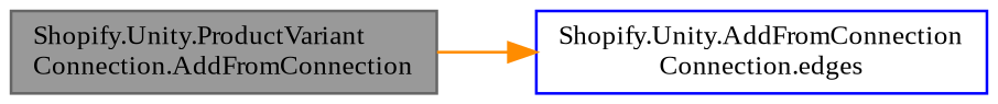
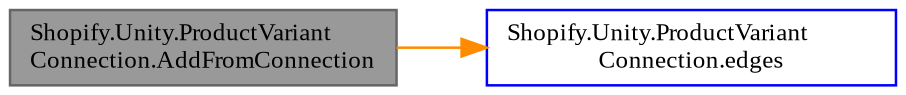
  digraph {
    rankdir=LR
    fontname="Liberation Serif"
    node [fontname="Liberation Serif" fontsize=10 shape=box style=filled]
    n1 [color=gray40 fillcolor=grey60 fontcolor=black height=0.2 label="Shopify.Unity.ProductVariant\lConnection.AddFromConnection" width=0.4]
-   n2 [color=blue fillcolor=white height=0.2 label="Shopify.Unity.AddFromConnection\lConnection.edges" width=0.4]
+   n2 [color=blue fillcolor=white height=0.2 label="Shopify.Unity.ProductVariant\lConnection.edges" width=0.4]
    n1 -> n2 [color=darkorange fontname="Liberation Serif" fontsize=10 labelfontname=Helvetica labelfontsize=10 style=solid]
  }
